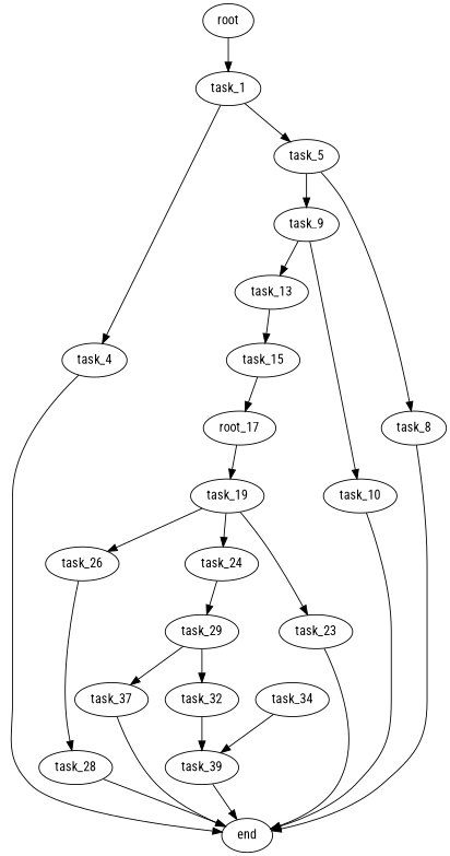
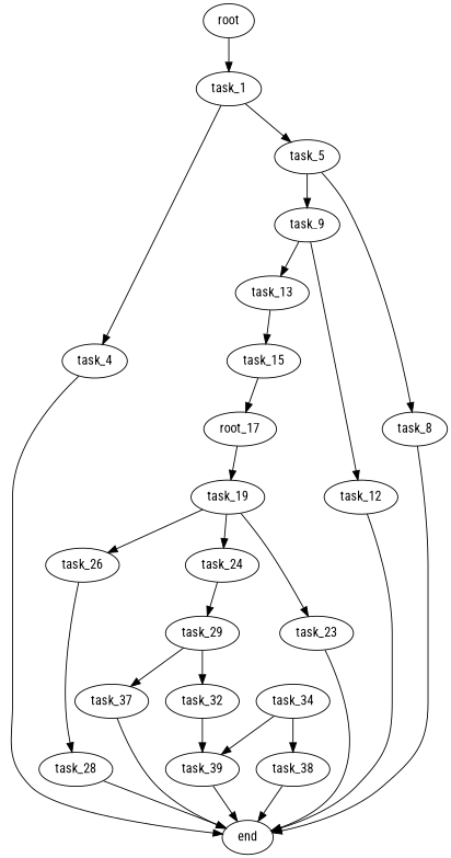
  digraph {
    fontname="Roboto Condensed"
    node [fontname="Roboto Condensed"]
    edge [fontname="Roboto Condensed"]
    root
    task_1
    task_4
    task_5
    end
    task_8
    task_9
-   task_12 [label=task_10]
+   task_12
    task_13
    task_15
    n11 [label=root_17]
    task_19
    task_23
    task_24
    task_26
    task_29
    task_28
    task_32
    task_37
    task_39
    task_34
+   task_38
    root -> task_1
    task_1 -> task_4
    task_1 -> task_5
    task_4 -> end
    task_5 -> task_8
    task_5 -> task_9
    task_8 -> end
    task_9 -> task_12
    task_9 -> task_13
    task_12 -> end
    task_13 -> task_15
    task_15 -> n11
    n11 -> task_19
    task_19 -> task_23
    task_19 -> task_24
    task_19 -> task_26
    task_23 -> end
    task_24 -> task_29
    task_26 -> task_28
    task_29 -> task_32
    task_29 -> task_37
    task_28 -> end
    task_32 -> task_39
    task_37 -> end
    task_39 -> end
    task_34 -> task_39
+   task_34 -> task_38
+   task_38 -> end
  }
